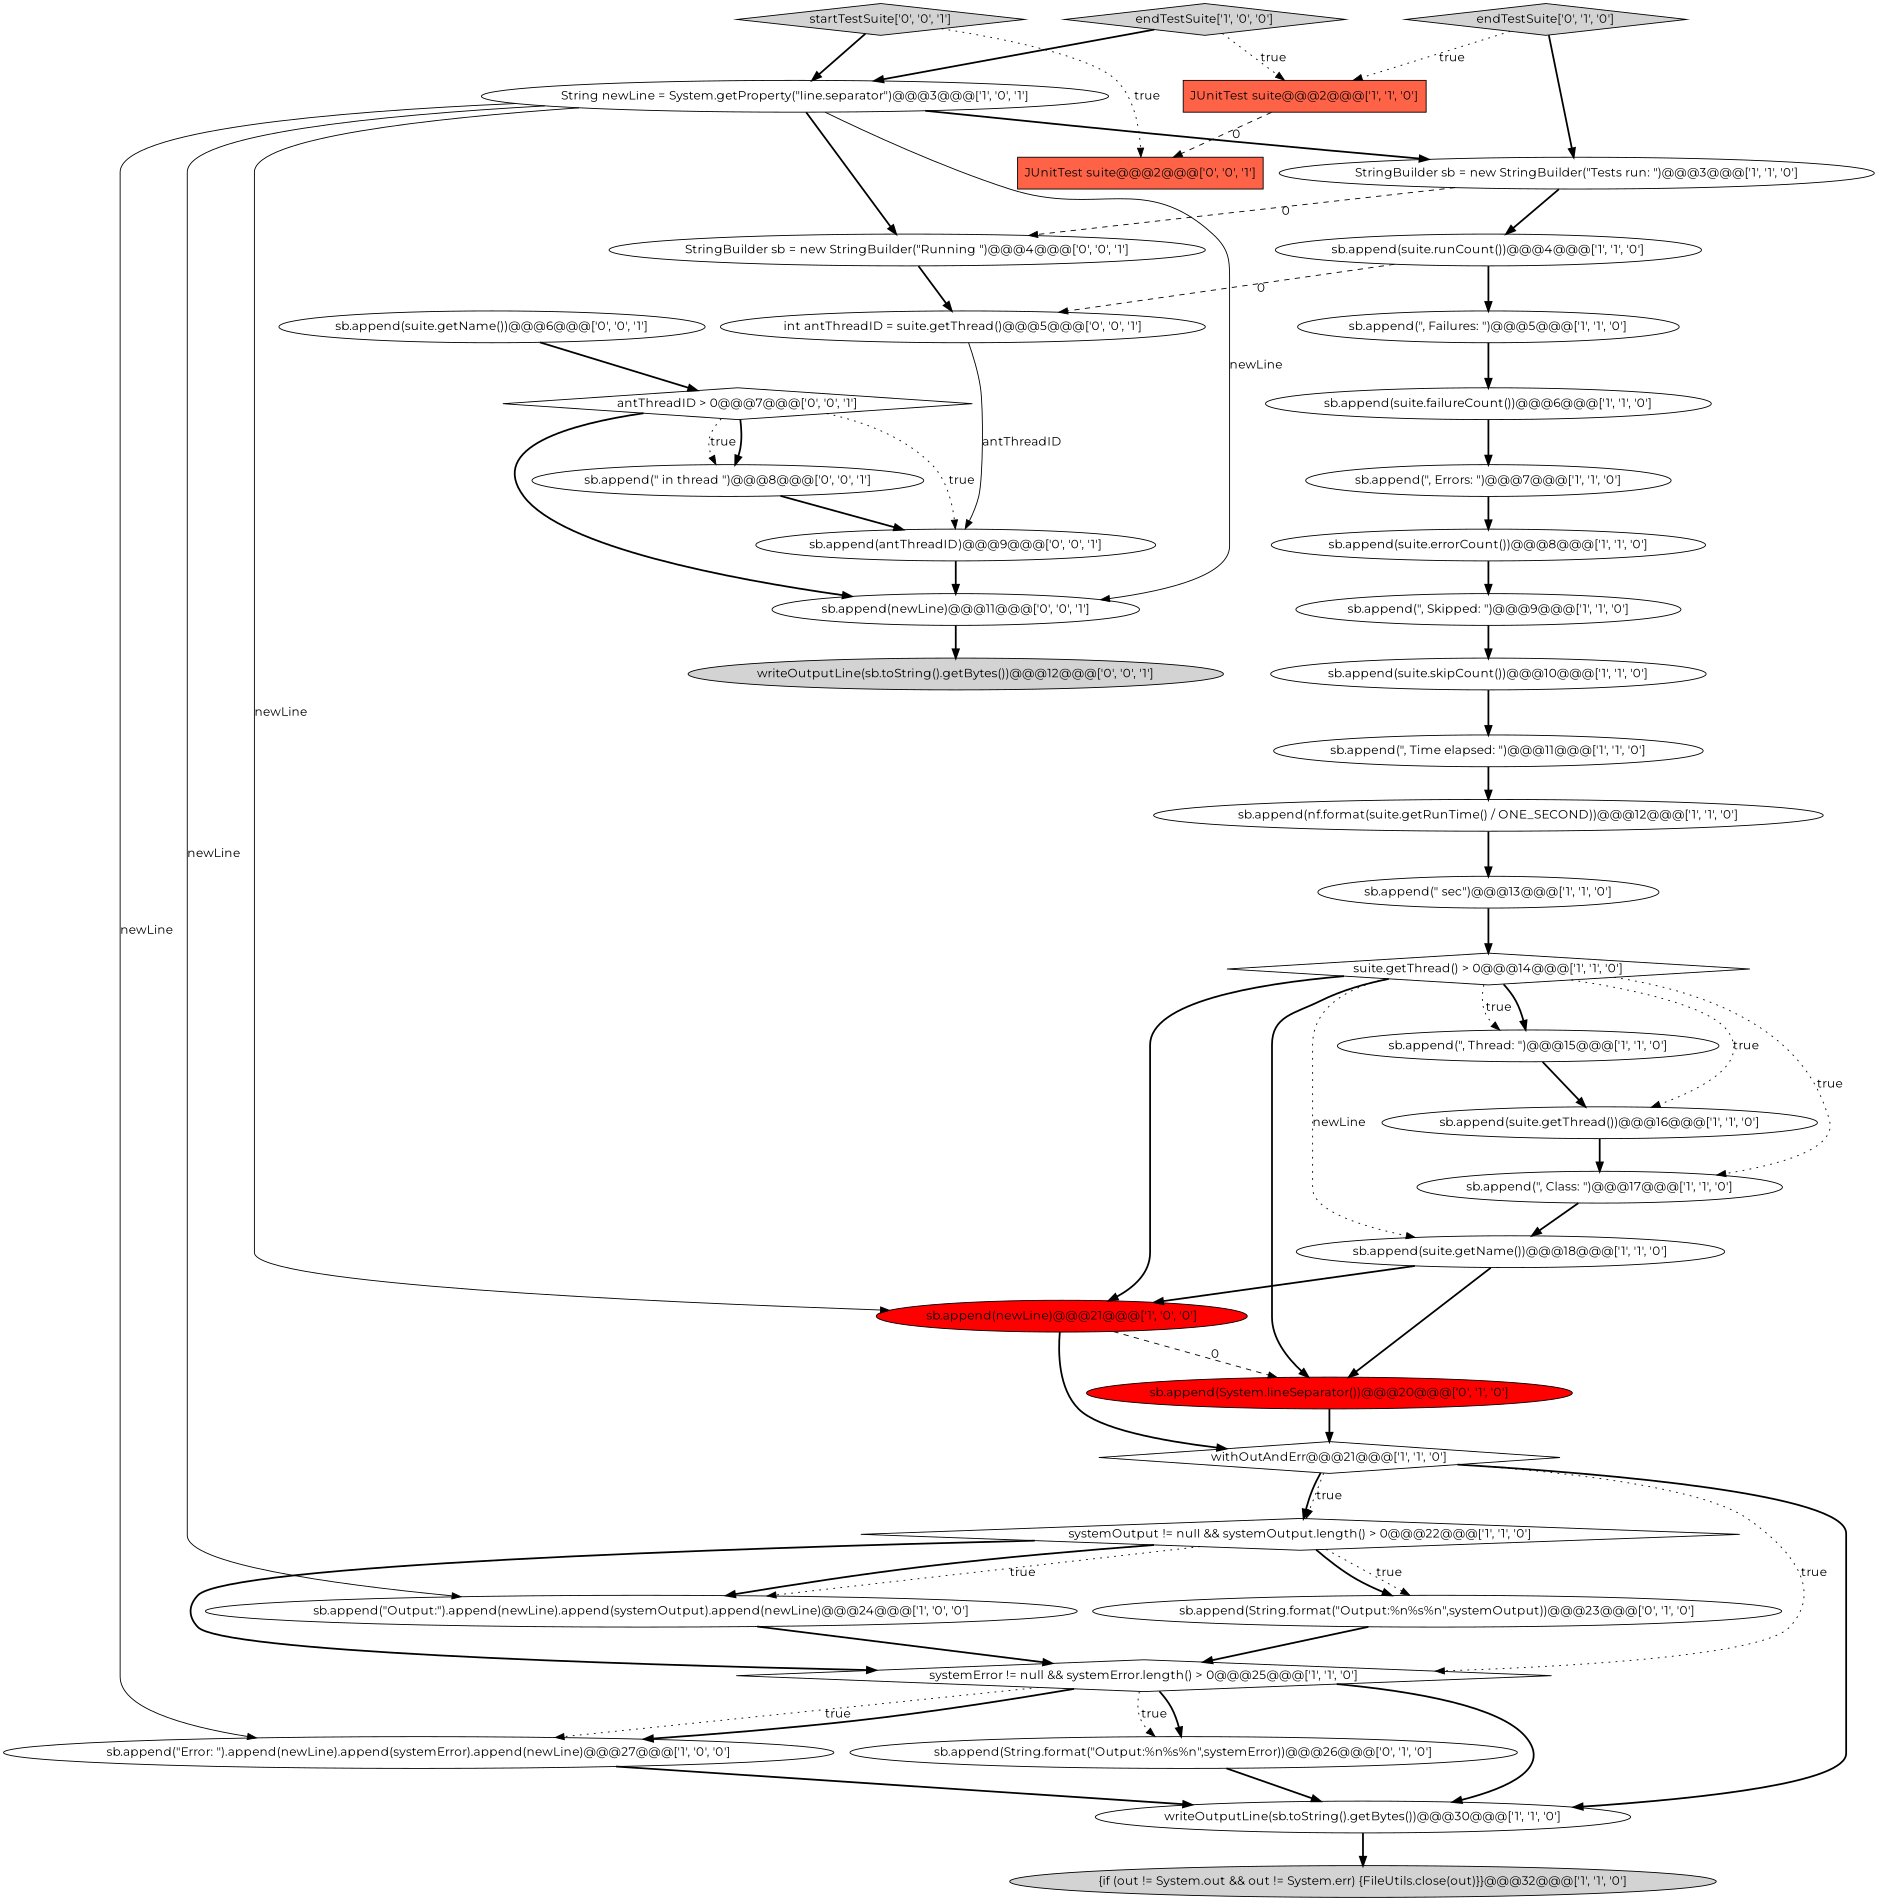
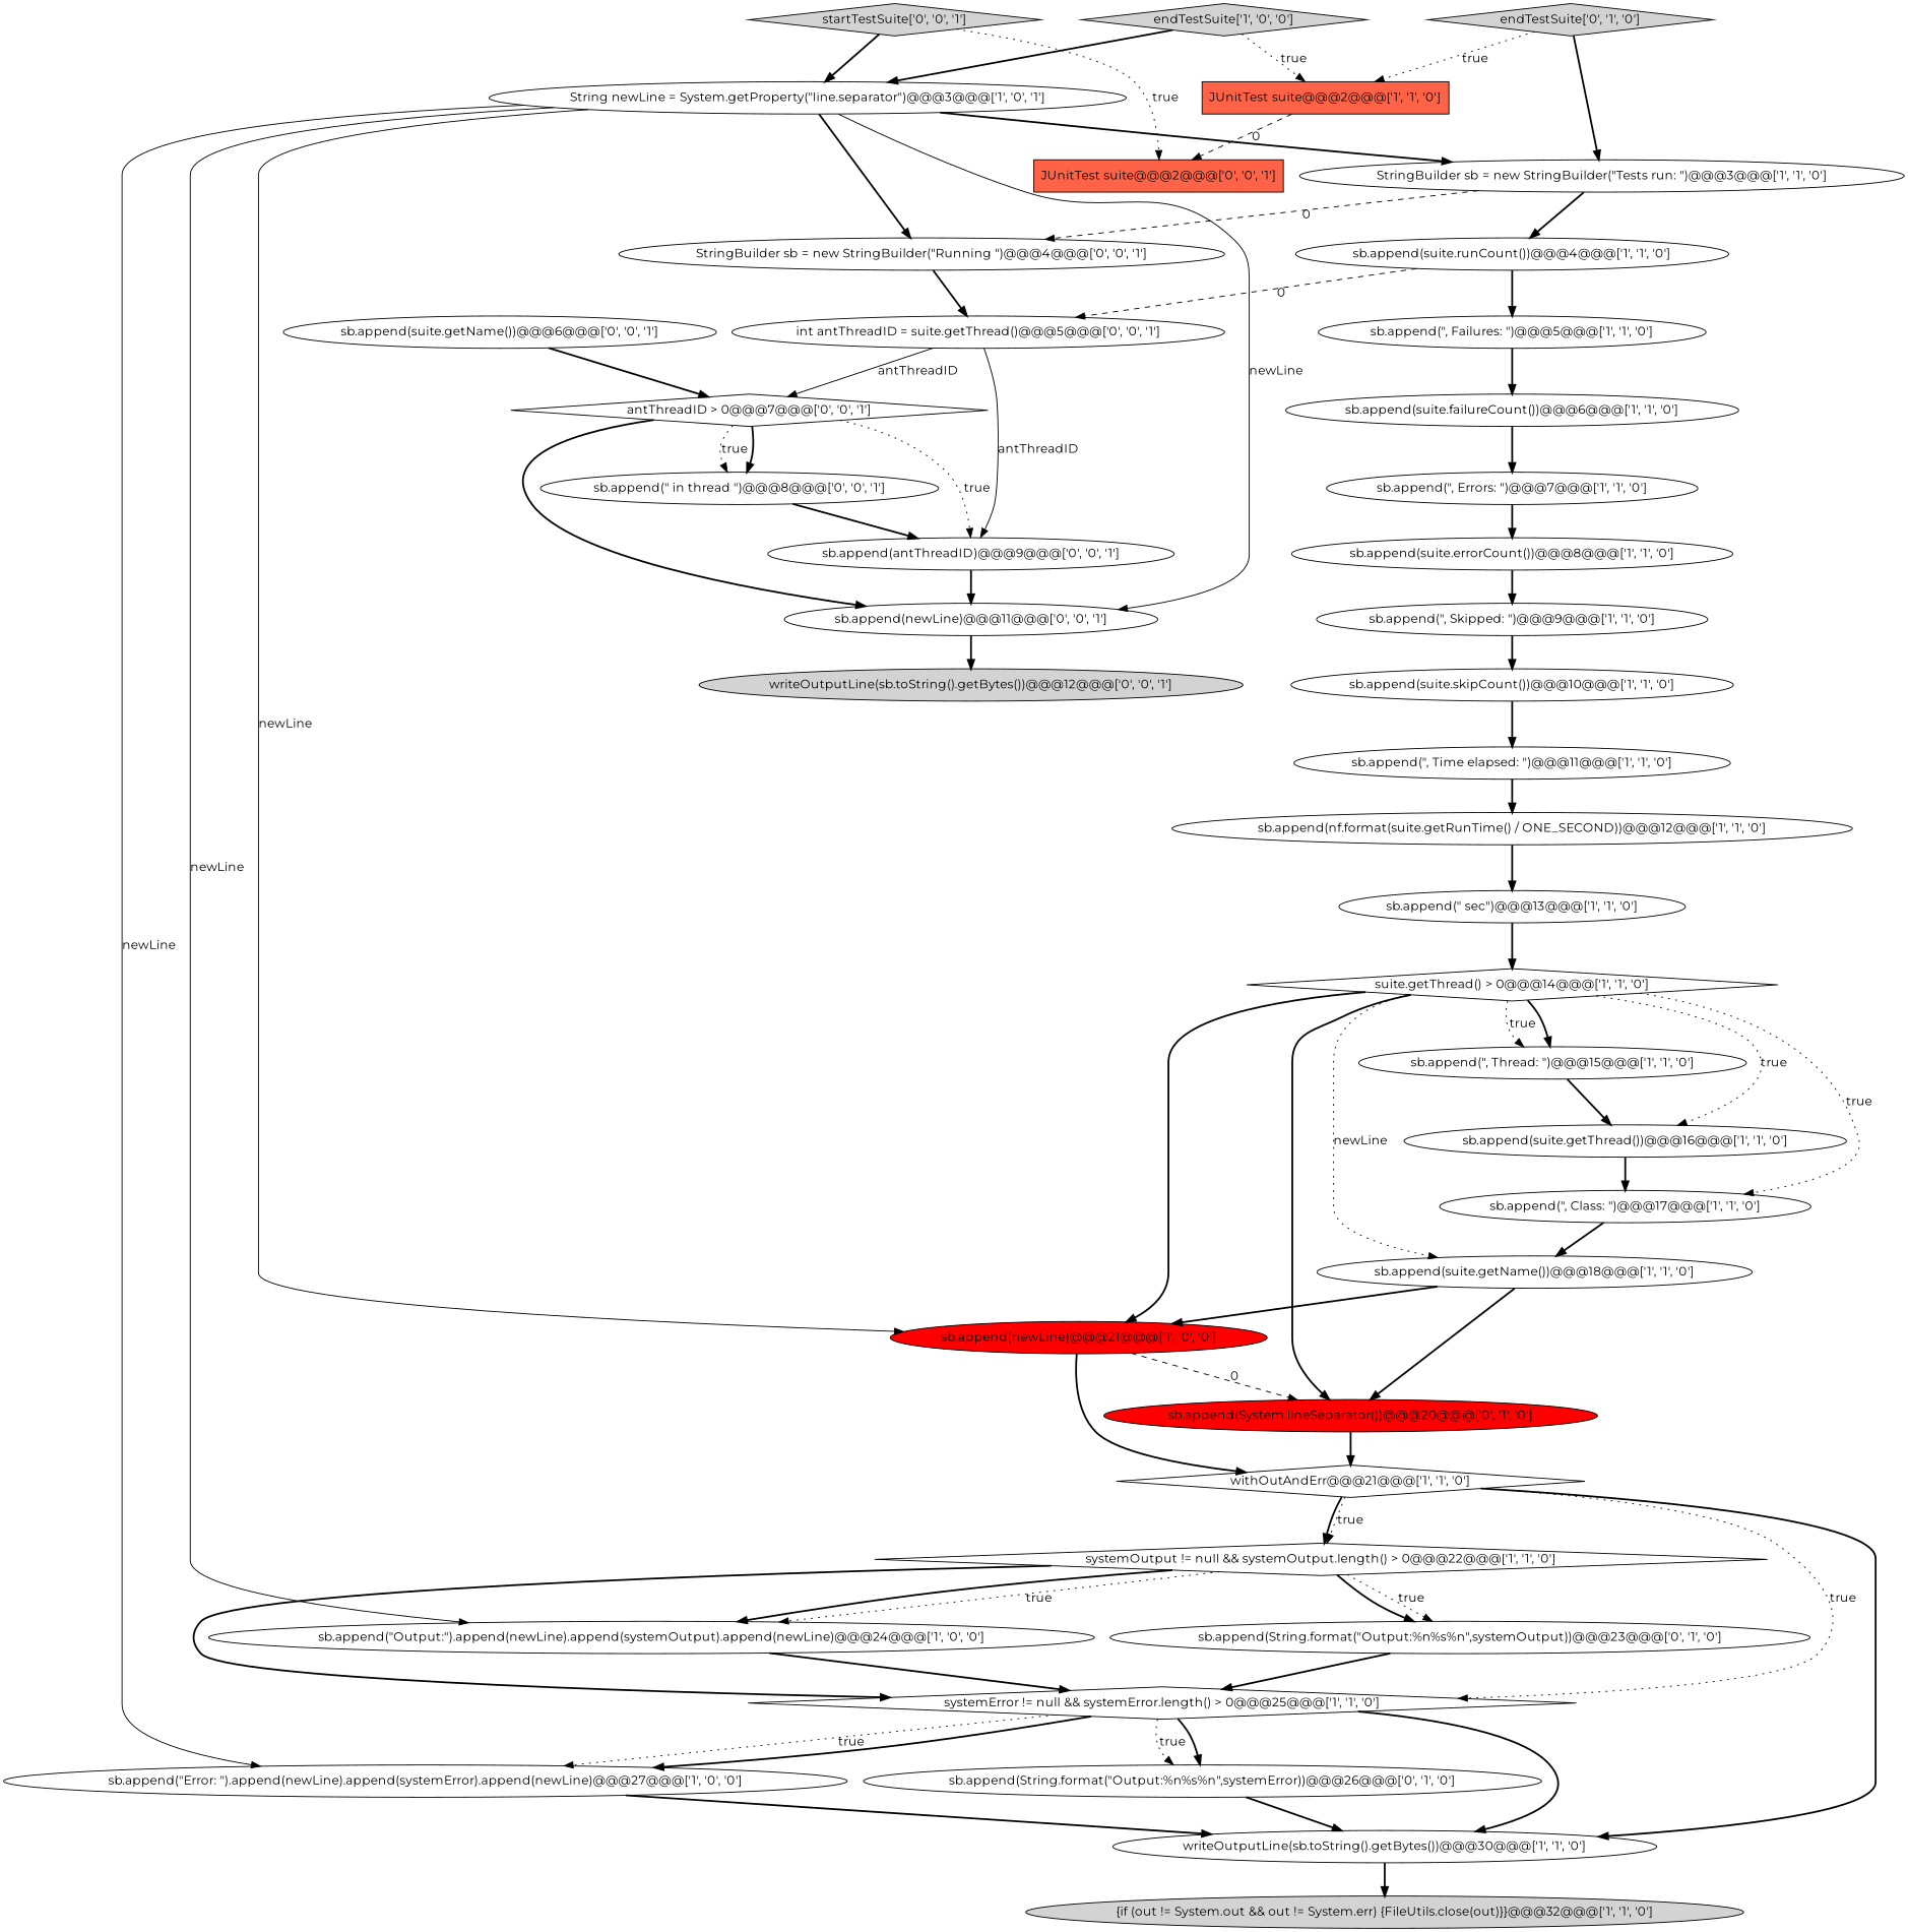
  digraph {
    fontname=Montserrat
    node [fillcolor=white fontname=Montserrat shape=ellipse style=filled]
    edge [fontname=Montserrat style=bold]
    n1 [label="StringBuilder sb = new StringBuilder(\"Running \")@@@4@@@['0', '0', '1']"]
    n2 [label="int antThreadID = suite.getThread()@@@5@@@['0', '0', '1']"]
    n3 [label="sb.append(antThreadID)@@@9@@@['0', '0', '1']"]
    n4 [label="antThreadID > 0@@@7@@@['0', '0', '1']" shape=diamond]
    n5 [label="sb.append(\", Time elapsed: \")@@@11@@@['1', '1', '0']"]
    n6 [label="sb.append(nf.format(suite.getRunTime() / ONE_SECOND))@@@12@@@['1', '1', '0']"]
    n7 [label="sb.append(\" sec\")@@@13@@@['1', '1', '0']"]
    n8 [label="sb.append(suite.skipCount())@@@10@@@['1', '1', '0']"]
    n9 [fillcolor=red label="sb.append(System.lineSeparator())@@@20@@@['0', '1', '0']"]
    n10 [label="withOutAndErr@@@21@@@['1', '1', '0']" shape=diamond]
    n11 [label="systemError != null && systemError.length() > 0@@@25@@@['1', '1', '0']" shape=diamond]
    n12 [label="systemOutput != null && systemOutput.length() > 0@@@22@@@['1', '1', '0']" shape=diamond]
    n13 [label="writeOutputLine(sb.toString().getBytes())@@@30@@@['1', '1', '0']"]
    n14 [fillcolor=lightgray label="startTestSuite['0', '0', '1']" shape=diamond]
    n15 [fillcolor=tomato label="JUnitTest suite@@@2@@@['0', '0', '1']" shape=box]
    n16 [label="String newLine = System.getProperty(\"line.separator\")@@@3@@@['1', '0', '1']"]
    n17 [label="sb.append(newLine)@@@11@@@['0', '0', '1']"]
    n18 [fillcolor=red label="sb.append(newLine)@@@21@@@['1', '0', '0']"]
    n19 [label="sb.append(\"Output:\").append(newLine).append(systemOutput).append(newLine)@@@24@@@['1', '0', '0']"]
    n20 [label="StringBuilder sb = new StringBuilder(\"Tests run: \")@@@3@@@['1', '1', '0']"]
    n21 [label="sb.append(\"Error: \").append(newLine).append(systemError).append(newLine)@@@27@@@['1', '0', '0']"]
    n22 [fillcolor=lightgray label="writeOutputLine(sb.toString().getBytes())@@@12@@@['0', '0', '1']"]
    n23 [label="sb.append(suite.runCount())@@@4@@@['1', '1', '0']"]
    n24 [label="sb.append(\", Failures: \")@@@5@@@['1', '1', '0']"]
    n25 [label="sb.append(suite.failureCount())@@@6@@@['1', '1', '0']"]
    n26 [fillcolor=lightgray label="endTestSuite['1', '0', '0']" shape=diamond]
    n27 [fillcolor=tomato label="JUnitTest suite@@@2@@@['1', '1', '0']" shape=box]
    n28 [fillcolor=lightgray label="{if (out != System.out && out != System.err) {FileUtils.close(out)}}@@@32@@@['1', '1', '0']"]
    n29 [label="sb.append(\" in thread \")@@@8@@@['0', '0', '1']"]
    n30 [label="sb.append(String.format(\"Output:%n%s%n\",systemOutput))@@@23@@@['0', '1', '0']"]
    n31 [label="sb.append(String.format(\"Output:%n%s%n\",systemError))@@@26@@@['0', '1', '0']"]
    n32 [label="sb.append(\", Errors: \")@@@7@@@['1', '1', '0']"]
    n33 [label="sb.append(suite.errorCount())@@@8@@@['1', '1', '0']"]
    n34 [label="suite.getThread() > 0@@@14@@@['1', '1', '0']" shape=diamond]
    n35 [label="sb.append(suite.getName())@@@18@@@['1', '1', '0']"]
    n36 [label="sb.append(suite.getThread())@@@16@@@['1', '1', '0']"]
    n37 [label="sb.append(\", Class: \")@@@17@@@['1', '1', '0']"]
    n38 [label="sb.append(\", Thread: \")@@@15@@@['1', '1', '0']"]
    n39 [label="sb.append(\", Skipped: \")@@@9@@@['1', '1', '0']"]
    n40 [label="sb.append(suite.getName())@@@6@@@['0', '0', '1']"]
    n41 [fillcolor=lightgray label="endTestSuite['0', '1', '0']" shape=diamond]
    n1 -> n2
    n2 -> n3 [label=antThreadID style=solid]
+   n2 -> n4 [label=antThreadID style=solid]
    n3 -> n17
    n4 -> n3 [label=true style=dotted]
    n4 -> n17
    n4 -> n29
    n4 -> n29 [label=true style=dotted]
    n5 -> n6
    n6 -> n7
    n7 -> n34
    n8 -> n5
    n9 -> n10
    n10 -> n11 [label=true style=dotted]
    n10 -> n12
    n10 -> n12 [label=true style=dotted]
    n10 -> n13
    n11 -> n13
    n11 -> n21 [label=true style=dotted]
    n11 -> n21
    n11 -> n31
    n11 -> n31 [label=true style=dotted]
    n12 -> n11
    n12 -> n19 [label=true style=dotted]
    n12 -> n19
    n12 -> n30 [label=true style=dotted]
    n12 -> n30
    n13 -> n28
    n14 -> n15 [label=true style=dotted]
    n14 -> n16
    n16 -> n1
    n16 -> n17 [label=newLine style=solid]
    n16 -> n18 [label=newLine style=solid]
    n16 -> n19 [label=newLine style=solid]
    n16 -> n20
    n16 -> n21 [label=newLine style=solid]
    n17 -> n22
    n18 -> n9 [label=0 style=dashed]
    n18 -> n10
    n19 -> n11
    n20 -> n1 [label=0 style=dashed]
    n20 -> n23
    n21 -> n13
    n23 -> n2 [label=0 style=dashed]
    n23 -> n24
    n24 -> n25
    n25 -> n32
    n26 -> n16
    n26 -> n27 [label=true style=dotted]
    n27 -> n15 [label=0 style=dashed]
    n29 -> n3
    n30 -> n11
    n31 -> n13
    n32 -> n33
    n33 -> n39
    n34 -> n9
    n34 -> n18
    n34 -> n35 [label=newLine style=dotted]
    n34 -> n36 [label=true style=dotted]
    n34 -> n37 [label=true style=dotted]
    n34 -> n38
    n34 -> n38 [label=true style=dotted]
    n35 -> n9
    n35 -> n18
    n36 -> n37
    n37 -> n35
    n38 -> n36
    n39 -> n8
    n40 -> n4
    n41 -> n20
    n41 -> n27 [label=true style=dotted]
  }
